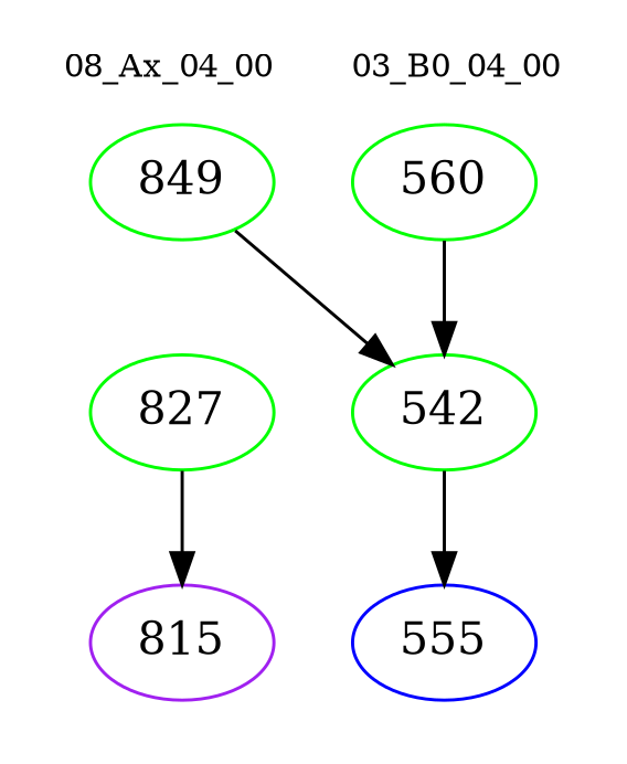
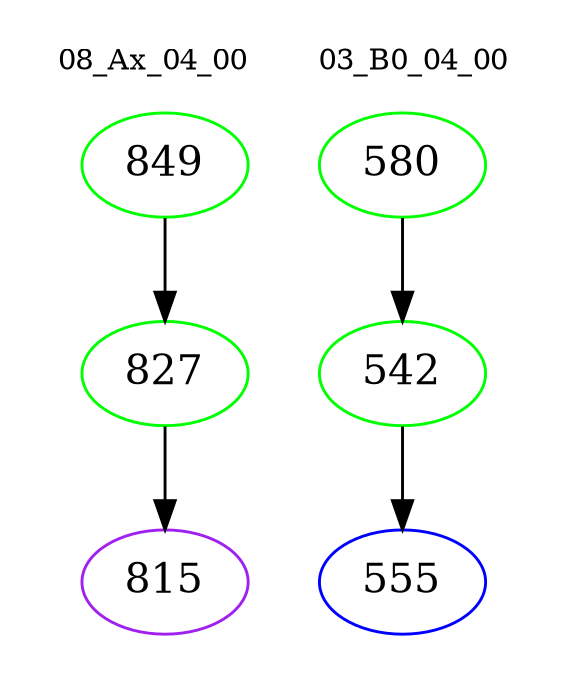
  digraph {
    node [color=green]
    edge [color=black]
    n1 [label=849]
    n2 [label=827]
    n3 [color=purple label=815]
-   n4 [label=560]
+   n4 [label=580]
    n5 [label=542]
    n6 [color=blue label=555]
    subgraph cluster_1 {
      color=white
      fontsize=10
      label="08_Ax_04_00"
      n1
      n2
      n3
    }
    subgraph cluster_2 {
      color=white
      fontsize=10
      label="03_B0_04_00"
      n4
      n5
      n6
    }
-   n1 -> n5
+   n1 -> n2
    n2 -> n3
    n4 -> n5
    n5 -> n6
  }
